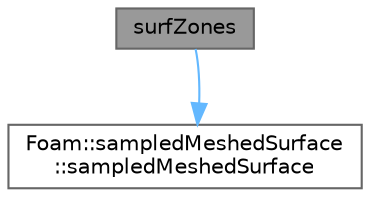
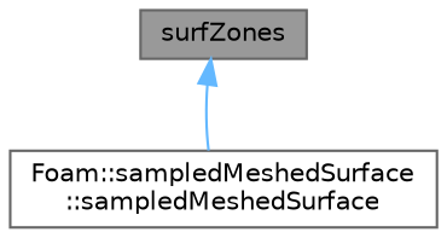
  digraph {
    rankdir=TB
    node [fontname=Helvetica fontsize=10 shape=box style=filled]
    n1 [color=gray40 fillcolor=grey60 fontcolor=black height=0.2 label=surfZones width=0.4]
    n2 [color=grey40 fillcolor=white height=0.2 label="Foam::sampledMeshedSurface\l::sampledMeshedSurface" width=0.4]
-   n2 -> n1 [color=steelblue1 dir=back fontname=Helvetica fontsize=10 labelfontname=Helvetica labelfontsize=10 style=solid]
+   n1 -> n2 [color=steelblue1 dir=back fontname=Helvetica fontsize=10 labelfontname=Helvetica labelfontsize=10 style=solid]
  }
